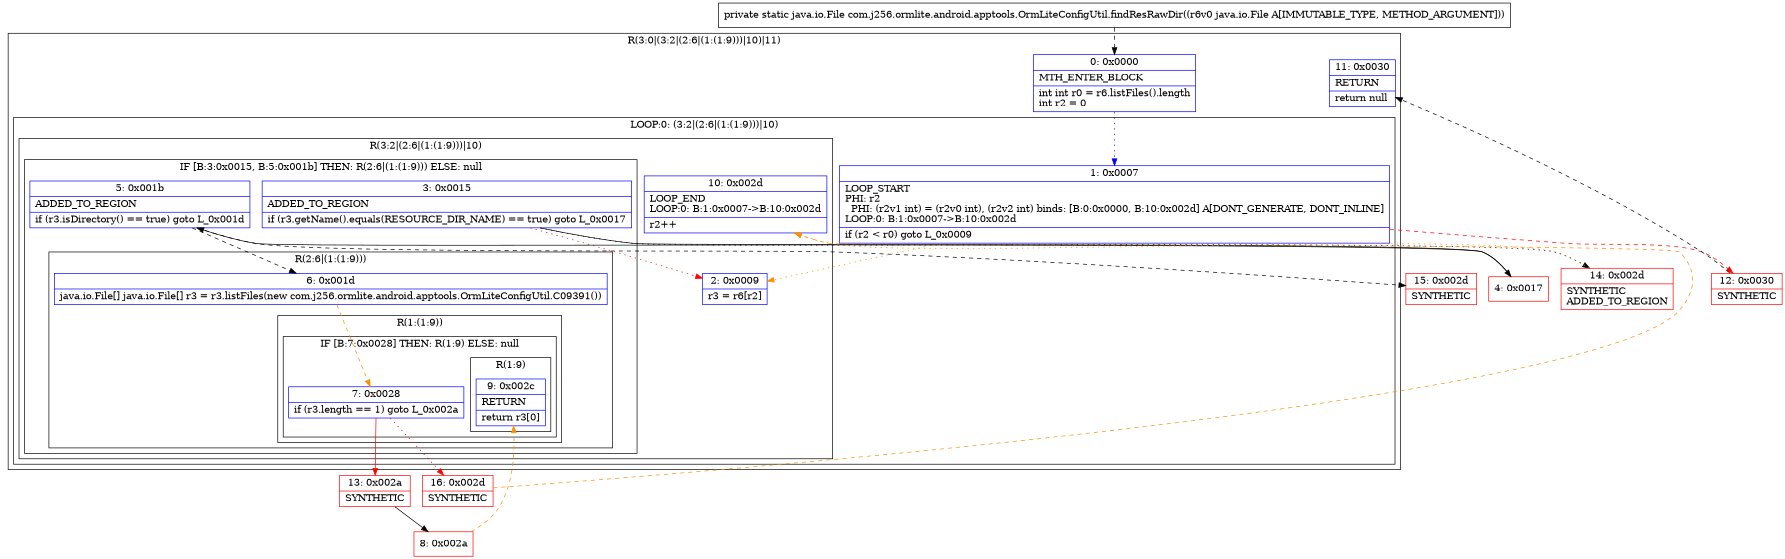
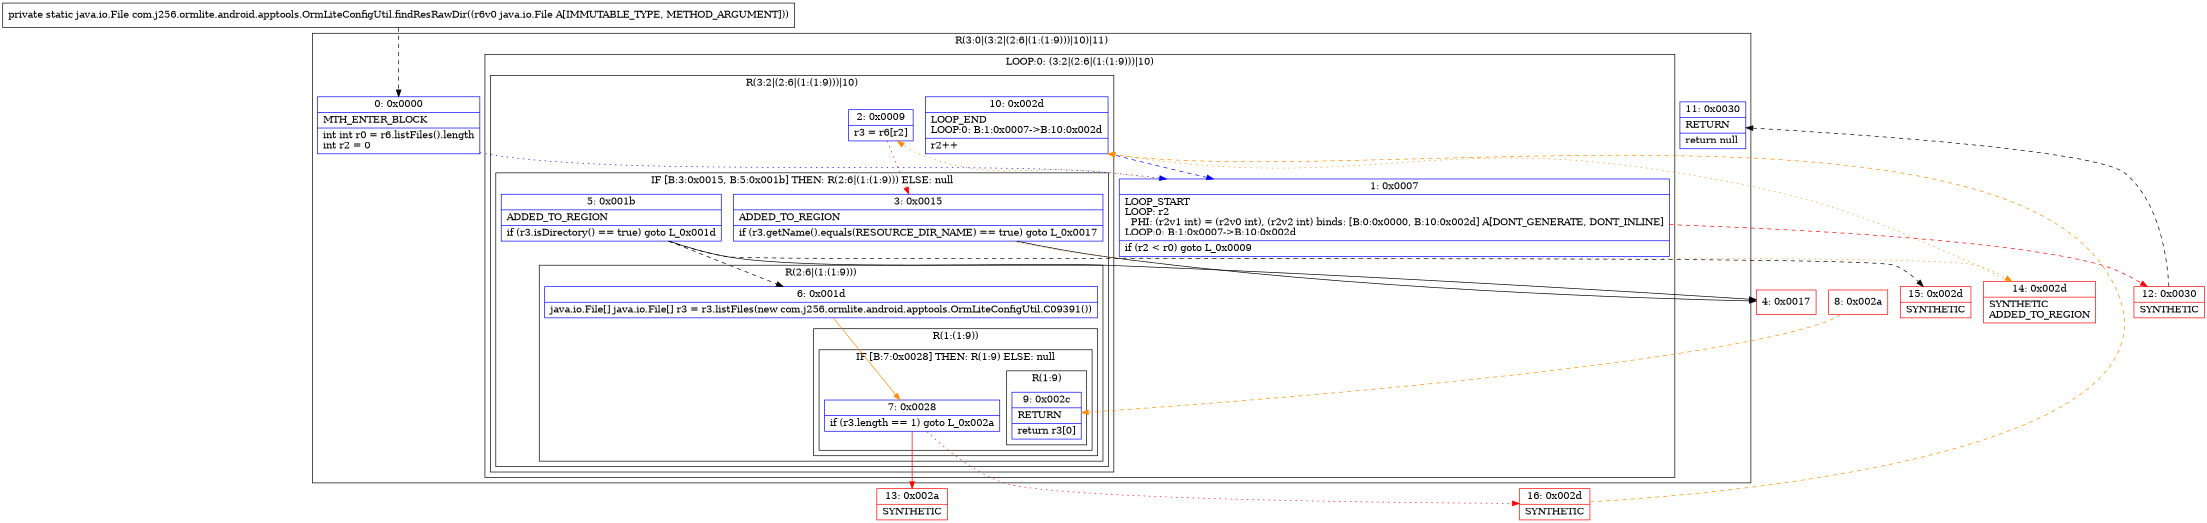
  digraph {
    node [color=blue shape=record]
    edge [color=black style=dashed]
    n1 [label="{9\:\ 0x002c|RETURN\l|return r3[0]\l}"]
    n2 [label="{7\:\ 0x0028|if (r3.length == 1) goto L_0x002a\l}"]
    n3 [label="{6\:\ 0x001d|java.io.File[] java.io.File[] r3 = r3.listFiles(new com.j256.ormlite.android.apptools.OrmLiteConfigUtil.C09391())\l}"]
    n4 [label="{3\:\ 0x0015|ADDED_TO_REGION\l|if (r3.getName().equals(RESOURCE_DIR_NAME) == true) goto L_0x0017\l}"]
    n5 [label="{5\:\ 0x001b|ADDED_TO_REGION\l|if (r3.isDirectory() == true) goto L_0x001d\l}"]
    n6 [label="{2\:\ 0x0009|r3 = r6[r2]\l}"]
    n7 [label="{10\:\ 0x002d|LOOP_END\lLOOP:0: B:1:0x0007\-\>B:10:0x002d\l|r2++\l}"]
-   n8 [label="{1\:\ 0x0007|LOOP_START\lPHI: r2 \l  PHI: (r2v1 int) = (r2v0 int), (r2v2 int) binds: [B:0:0x0000, B:10:0x002d] A[DONT_GENERATE, DONT_INLINE]\lLOOP:0: B:1:0x0007\-\>B:10:0x002d\l|if (r2 \< r0) goto L_0x0009\l}"]
+   n8 [label="{1\:\ 0x0007|LOOP_START\lLOOP: r2 \l  PHI: (r2v1 int) = (r2v0 int), (r2v2 int) binds: [B:0:0x0000, B:10:0x002d] A[DONT_GENERATE, DONT_INLINE]\lLOOP:0: B:1:0x0007\-\>B:10:0x002d\l|if (r2 \< r0) goto L_0x0009\l}"]
    n9 [label="{0\:\ 0x0000|MTH_ENTER_BLOCK\l|int int r0 = r6.listFiles().length\lint r2 = 0\l}"]
    n10 [label="{11\:\ 0x0030|RETURN\l|return null\l}"]
    n11 [color=red label="{13\:\ 0x002a|SYNTHETIC\l}"]
    n12 [color=red label="{16\:\ 0x002d|SYNTHETIC\l}"]
    n13 [color=red label="{4\:\ 0x0017}"]
    n14 [color=red label="{14\:\ 0x002d|SYNTHETIC\lADDED_TO_REGION\l}"]
    n15 [color=red label="{15\:\ 0x002d|SYNTHETIC\l}"]
    n16 [color=red label="{12\:\ 0x0030|SYNTHETIC\l}"]
    n17 [color=red label="{8\:\ 0x002a}"]
    n18 [label="{private static java.io.File com.j256.ormlite.android.apptools.OrmLiteConfigUtil.findResRawDir((r6v0 java.io.File A[IMMUTABLE_TYPE, METHOD_ARGUMENT])) }" color=""]
    subgraph cluster_1 {
      label="R(3:0|(3:2|(2:6|(1:(1:9)))|10)|11)"
      n9
      n10
      subgraph cluster_2 {
        label="LOOP:0: (3:2|(2:6|(1:(1:9)))|10)"
        n8
        subgraph cluster_3 {
          label="R(3:2|(2:6|(1:(1:9)))|10)"
          n6
          n7
          subgraph cluster_4 {
            label="IF [B:3:0x0015, B:5:0x001b] THEN: R(2:6|(1:(1:9))) ELSE: null"
            n4
            n5
            subgraph cluster_5 {
              label="R(2:6|(1:(1:9)))"
              n3
              subgraph cluster_6 {
                label="R(1:(1:9))"
                subgraph cluster_7 {
                  label="IF [B:7:0x0028] THEN: R(1:9) ELSE: null"
                  n2
                  subgraph cluster_8 {
                    label="R(1:9)"
                    n1
                  }
                }
              }
            }
          }
        }
      }
    }
    n2 -> n11 [color=red style=solid]
    n2 -> n12 [color=red style=dotted]
-   n3 -> n2 [color=darkorange]
+   n3 -> n2 [color=darkorange style=solid]
    n4 -> n13 [style=solid]
-   n4 -> n14 [style=dotted]
+   n4 -> n14 [color=darkorange style=dotted]
    n5 -> n3
    n5 -> n15
-   n4 -> n6 [color=red style=dotted]
+   n6 -> n4 [color=red style=dotted]
+   n7 -> n8 [color=blue]
    n8 -> n6 [color=darkorange style=dotted]
    n8 -> n16 [color=red]
    n9 -> n8 [color=blue style=dotted]
-   n11 -> n17 [style=solid]
    n12 -> n7 [color=darkorange]
-   n13 -> n5 [style=solid]
+   n5 -> n13 [style=solid]
    n14 -> n7 [color=darkorange style=dotted]
    n16 -> n10
    n17 -> n1 [color=darkorange]
    n18 -> n9
  }
